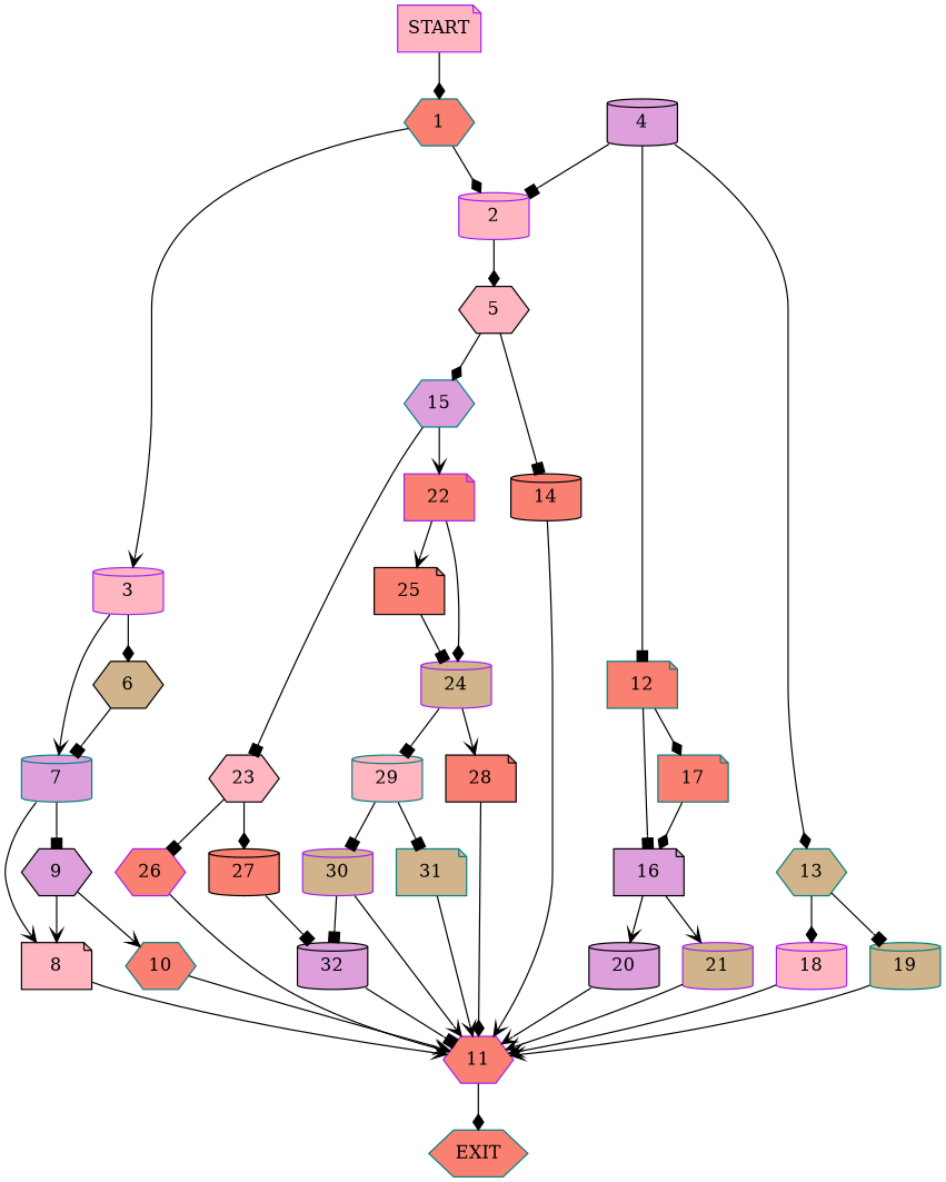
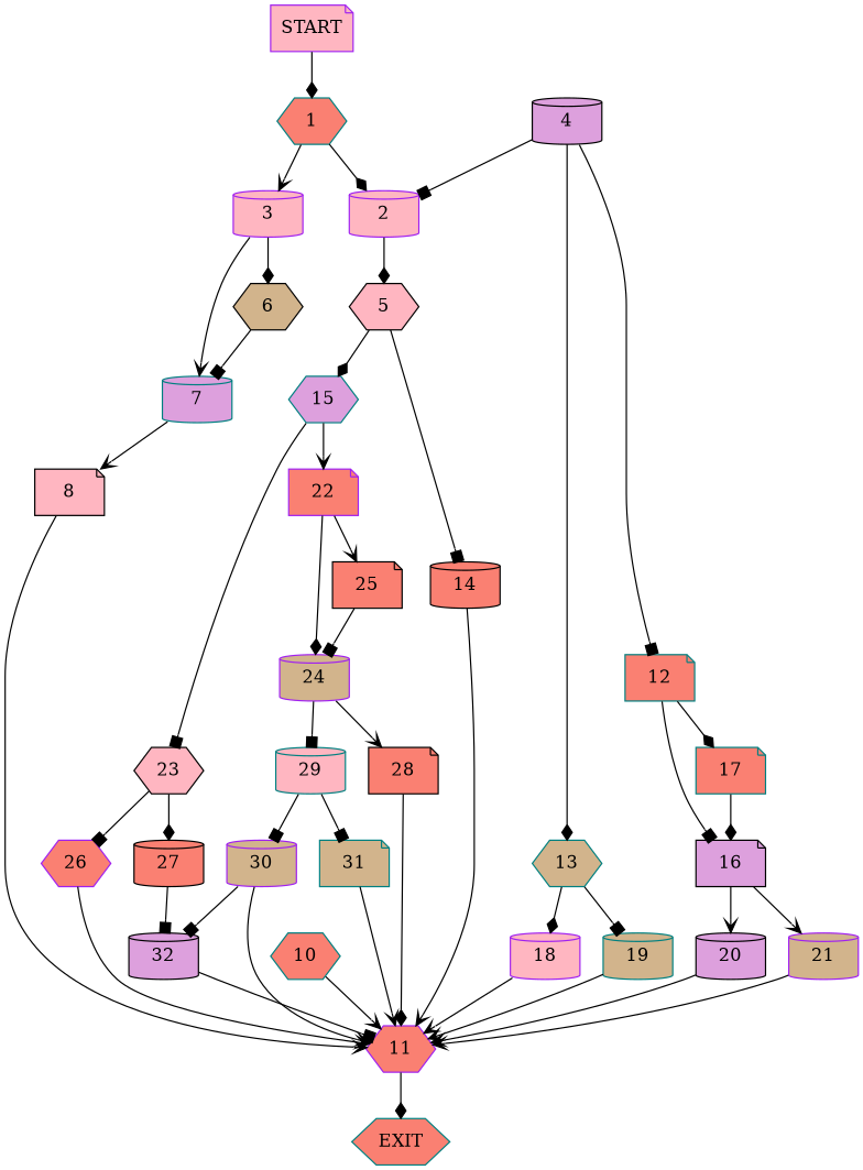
  digraph {
    node [color=black fillcolor=salmon shape=cylinder style=filled]
    edge [arrowhead=vee]
    n1 [color=purple fillcolor=lightpink label=START shape=note]
    1 [color=teal shape=hexagon]
    2 [color=purple fillcolor=lightpink]
    3 [color=purple fillcolor=lightpink]
    n5 [color=teal label=EXIT shape=hexagon]
    5 [fillcolor=lightpink shape=hexagon]
    6 [fillcolor=tan shape=hexagon]
    7 [color=teal fillcolor=plum]
    4 [fillcolor=plum]
    12 [color=teal shape=note]
    13 [color=teal fillcolor=tan shape=hexagon]
    14
    15 [color=teal fillcolor=plum shape=hexagon]
    8 [fillcolor=lightpink shape=note]
-   9 [fillcolor=plum shape=hexagon]
    16 [fillcolor=plum shape=note]
    17 [color=teal shape=note]
    18 [color=purple fillcolor=lightpink]
    19 [color=teal fillcolor=tan]
    11 [color=purple shape=hexagon]
    22 [color=purple shape=note]
    23 [fillcolor=lightpink shape=hexagon]
    10 [color=teal shape=hexagon]
    20 [fillcolor=plum]
    21 [color=purple fillcolor=tan]
    24 [color=purple fillcolor=tan]
    25 [shape=note]
    26 [color=purple shape=hexagon]
    27
    28 [shape=note]
    29 [color=teal fillcolor=lightpink]
    32 [fillcolor=plum]
    30 [color=purple fillcolor=tan]
    31 [color=teal fillcolor=tan shape=note]
    n1 -> 1 [arrowhead=diamond]
    1 -> 2 [arrowhead=diamond]
    1 -> 3
    2 -> 5 [arrowhead=diamond]
    3 -> 6 [arrowhead=diamond]
    3 -> 7
    5 -> 14 [arrowhead=box]
    5 -> 15 [arrowhead=diamond]
    6 -> 7 [arrowhead=box]
    7 -> 8
-   7 -> 9 [arrowhead=box]
    4 -> 2 [arrowhead=box]
    4 -> 12 [arrowhead=box]
    4 -> 13 [arrowhead=diamond]
    12 -> 16 [arrowhead=box]
    12 -> 17 [arrowhead=diamond]
    13 -> 18 [arrowhead=diamond]
    13 -> 19 [arrowhead=box]
    14 -> 11
    15 -> 22
    15 -> 23 [arrowhead=box]
    8 -> 11
-   9 -> 8
-   9 -> 10
    16 -> 20
    16 -> 21
    17 -> 16 [arrowhead=diamond]
    18 -> 11
    19 -> 11
    11 -> n5 [arrowhead=diamond]
    22 -> 24 [arrowhead=diamond]
    22 -> 25
    23 -> 26 [arrowhead=box]
    23 -> 27 [arrowhead=diamond]
    10 -> 11
    20 -> 11
    21 -> 11
    24 -> 28
    24 -> 29 [arrowhead=box]
    25 -> 24 [arrowhead=box]
    26 -> 11
    27 -> 32 [arrowhead=box]
    28 -> 11 [arrowhead=diamond]
    29 -> 30 [arrowhead=box]
    29 -> 31 [arrowhead=box]
    32 -> 11 [arrowhead=box]
    30 -> 11
    30 -> 32 [arrowhead=box]
    31 -> 11
  }
